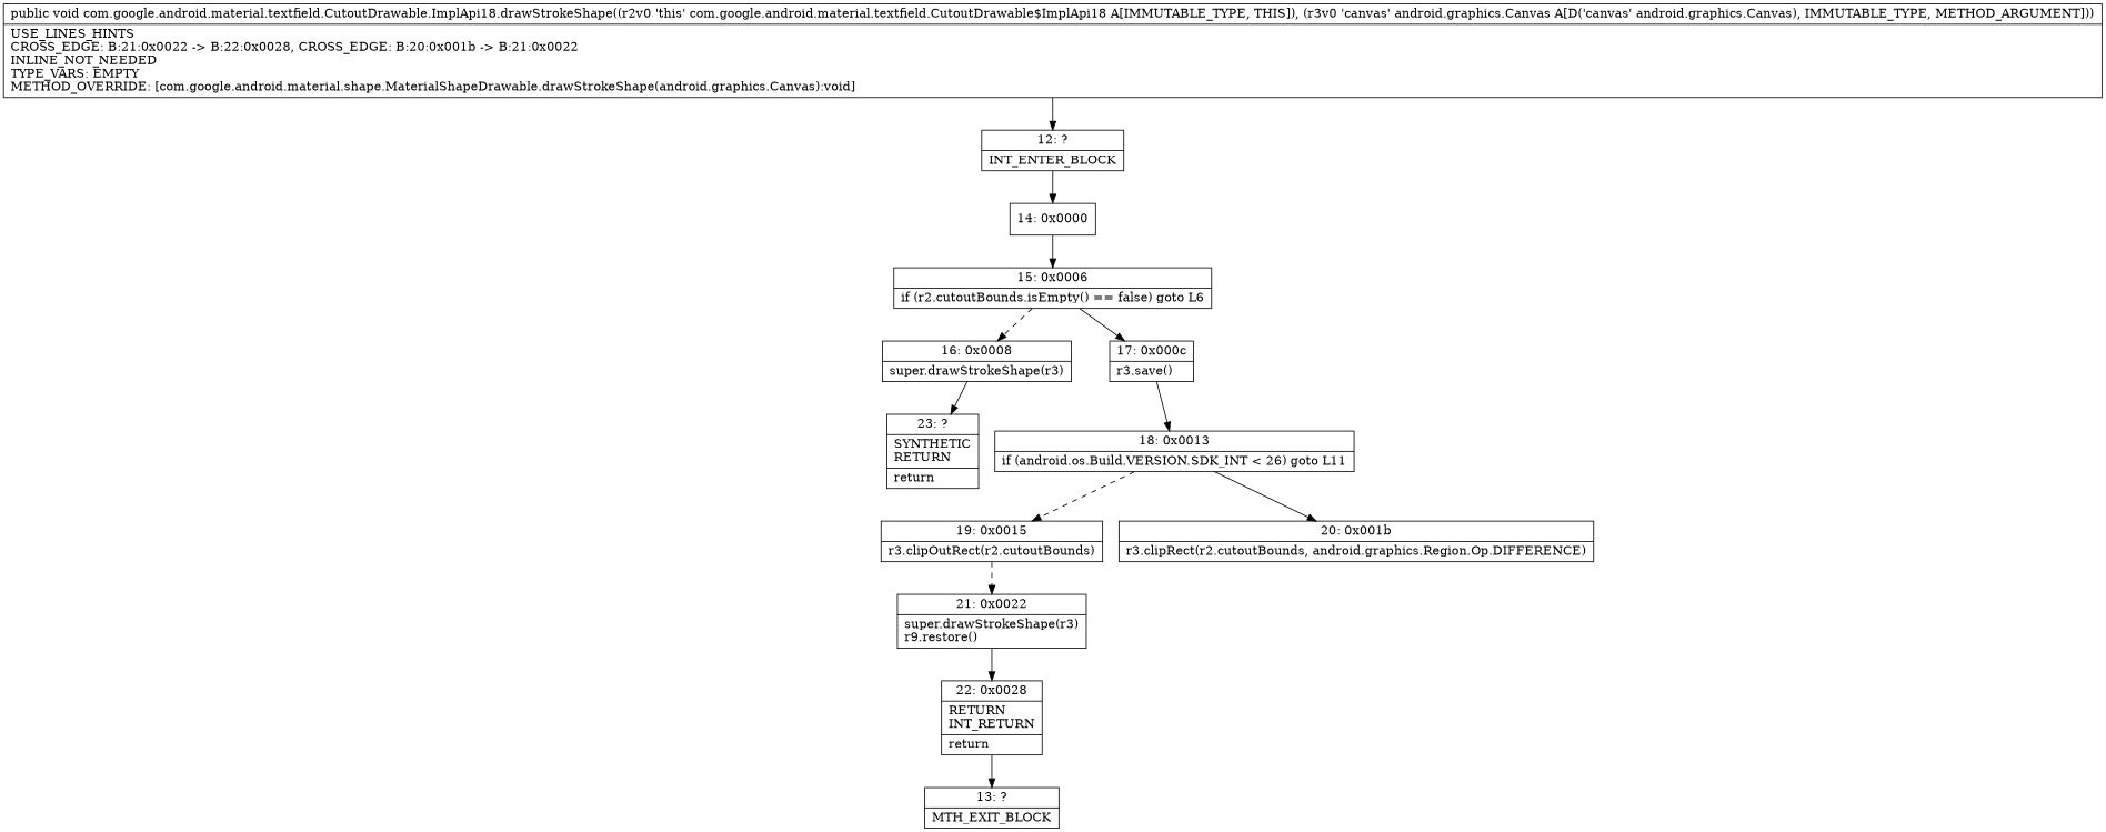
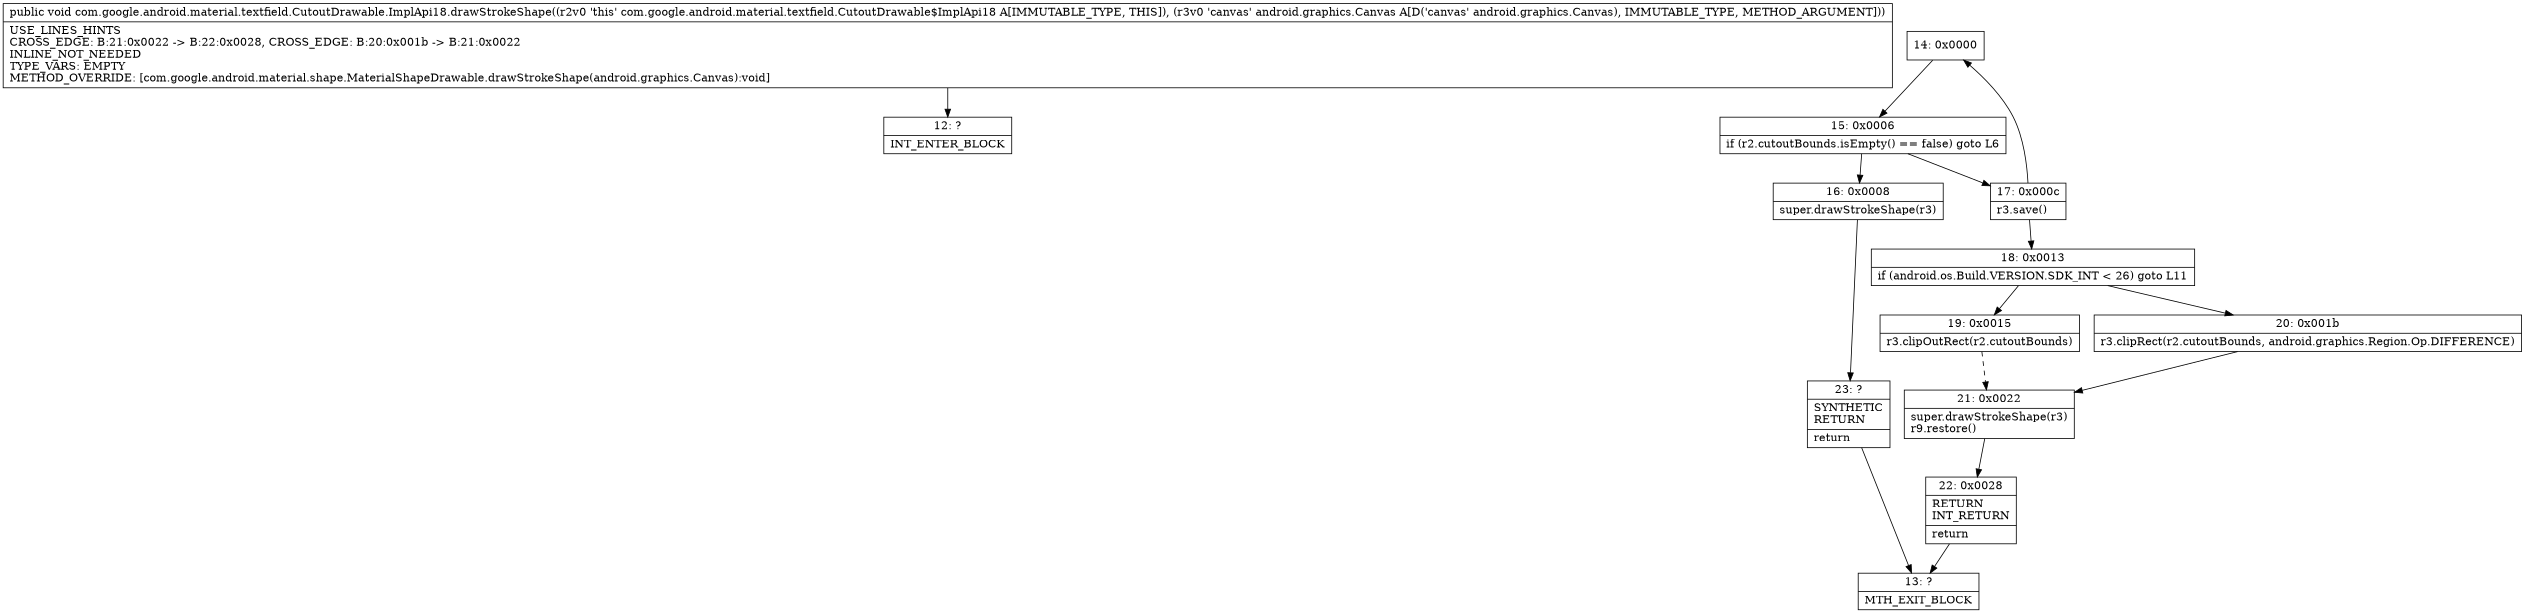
  digraph {
    node [shape=record]
    n1 [label="{12\:\ ?|INT_ENTER_BLOCK\l}"]
    n2 [label="{14\:\ 0x0000}"]
    n3 [label="{15\:\ 0x0006|if (r2.cutoutBounds.isEmpty() == false) goto L6\l}"]
    n4 [label="{16\:\ 0x0008|super.drawStrokeShape(r3)\l}"]
    n5 [label="{17\:\ 0x000c|r3.save()\l}"]
    n6 [label="{23\:\ ?|SYNTHETIC\lRETURN\l|return\l}"]
    n7 [label="{18\:\ 0x0013|if (android.os.Build.VERSION.SDK_INT \< 26) goto L11\l}"]
    n8 [label="{13\:\ ?|MTH_EXIT_BLOCK\l}"]
    n9 [label="{19\:\ 0x0015|r3.clipOutRect(r2.cutoutBounds)\l}"]
    n10 [label="{20\:\ 0x001b|r3.clipRect(r2.cutoutBounds, android.graphics.Region.Op.DIFFERENCE)\l}"]
    n11 [label="{21\:\ 0x0022|super.drawStrokeShape(r3)\lr9.restore()\l}"]
    n12 [label="{22\:\ 0x0028|RETURN\lINT_RETURN\l|return\l}"]
    n13 [label="{public void com.google.android.material.textfield.CutoutDrawable.ImplApi18.drawStrokeShape((r2v0 'this' com.google.android.material.textfield.CutoutDrawable$ImplApi18 A[IMMUTABLE_TYPE, THIS]), (r3v0 'canvas' android.graphics.Canvas A[D('canvas' android.graphics.Canvas), IMMUTABLE_TYPE, METHOD_ARGUMENT]))  | USE_LINES_HINTS\lCROSS_EDGE: B:21:0x0022 \-\> B:22:0x0028, CROSS_EDGE: B:20:0x001b \-\> B:21:0x0022\lINLINE_NOT_NEEDED\lTYPE_VARS: EMPTY\lMETHOD_OVERRIDE: [com.google.android.material.shape.MaterialShapeDrawable.drawStrokeShape(android.graphics.Canvas):void]\l}"]
-   n1 -> n2
+   n5 -> n2
    n2 -> n3
-   n3 -> n4 [style=dashed]
+   n3 -> n4 [style=solid]
    n3 -> n5
    n4 -> n6
    n5 -> n7
-   n7 -> n9 [style=dashed]
+   n6 -> n8
+   n7 -> n9 [style=solid]
    n7 -> n10
    n9 -> n11 [style=dashed]
+   n10 -> n11
    n11 -> n12
    n12 -> n8
    n13 -> n1
  }
